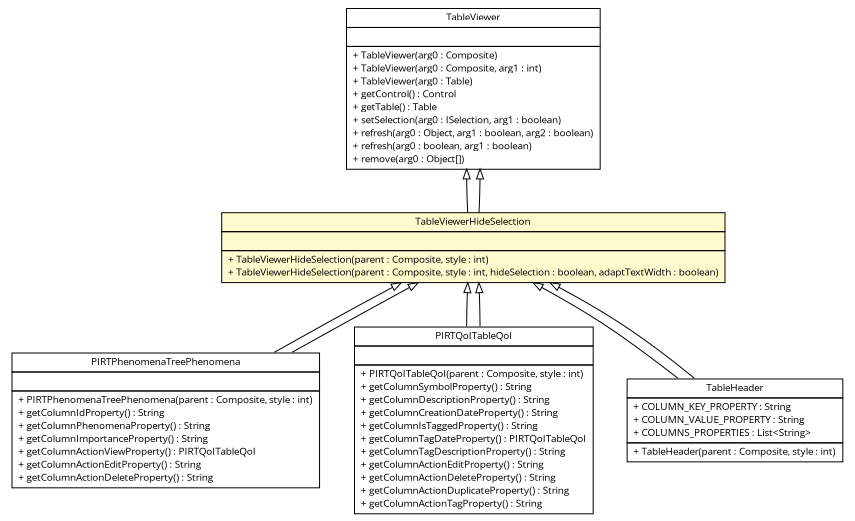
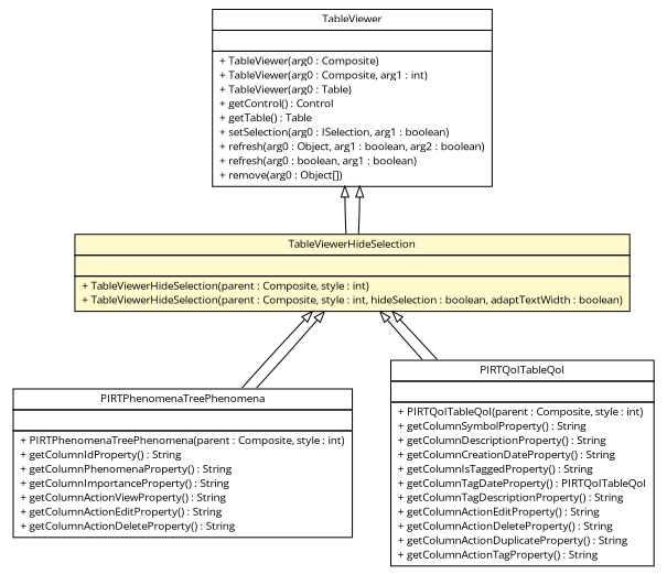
  digraph {
    fontname="Open Sans"
    nodesep=0.25
    ranksep=0.5
    node [fontcolor=black fontname="Open Sans" fontsize=10.0 shape=plaintext]
    edge [arrowtail=empty dir=back fontname="Open Sans" fontsize=10 headport=p labelfontname=arial labelfontsize=10 tailport=p]
-   n1 [label=<<table title="gov.sandia.cf.parts.viewer.PIRTPhenomenaTreePhenomena" border="0" cellborder="1" cellspacing="0" cellpadding="2" port="p" href="./PIRTPhenomenaTreePhenomena.html"> 		<tr><td><table border="0" cellspacing="0" cellpadding="1"> <tr><td align="center" balign="center"> PIRTPhenomenaTreePhenomena </td></tr> 		</table></td></tr> 		<tr><td><table border="0" cellspacing="0" cellpadding="1"> <tr><td align="left" balign="left">  </td></tr> 		</table></td></tr> 		<tr><td><table border="0" cellspacing="0" cellpadding="1"> <tr><td align="left" balign="left"> + PIRTPhenomenaTreePhenomena(parent : Composite, style : int) </td></tr> <tr><td align="left" balign="left"> + getColumnIdProperty() : String </td></tr> <tr><td align="left" balign="left"> + getColumnPhenomenaProperty() : String </td></tr> <tr><td align="left" balign="left"> + getColumnImportanceProperty() : String </td></tr> <tr><td align="left" balign="left"> + getColumnActionViewProperty() : PIRTQoITableQoI </td></tr> <tr><td align="left" balign="left"> + getColumnActionEditProperty() : String </td></tr> <tr><td align="left" balign="left"> + getColumnActionDeleteProperty() : String </td></tr> 		</table></td></tr> 		</table>>]
+   n1 [label=<<table title="gov.sandia.cf.parts.viewer.PIRTPhenomenaTreePhenomena" border="0" cellborder="1" cellspacing="0" cellpadding="2" port="p" href="./PIRTPhenomenaTreePhenomena.html"> 		<tr><td><table border="0" cellspacing="0" cellpadding="1"> <tr><td align="center" balign="center"> PIRTPhenomenaTreePhenomena </td></tr> 		</table></td></tr> 		<tr><td><table border="0" cellspacing="0" cellpadding="1"> <tr><td align="left" balign="left">  </td></tr> 		</table></td></tr> 		<tr><td><table border="0" cellspacing="0" cellpadding="1"> <tr><td align="left" balign="left"> + PIRTPhenomenaTreePhenomena(parent : Composite, style : int) </td></tr> <tr><td align="left" balign="left"> + getColumnIdProperty() : String </td></tr> <tr><td align="left" balign="left"> + getColumnPhenomenaProperty() : String </td></tr> <tr><td align="left" balign="left"> + getColumnImportanceProperty() : String </td></tr> <tr><td align="left" balign="left"> + getColumnActionViewProperty() : String </td></tr> <tr><td align="left" balign="left"> + getColumnActionEditProperty() : String </td></tr> <tr><td align="left" balign="left"> + getColumnActionDeleteProperty() : String </td></tr> 		</table></td></tr> 		</table>>]
    n2 [label=<<table title="gov.sandia.cf.parts.viewer.PIRTQoITableQoI" border="0" cellborder="1" cellspacing="0" cellpadding="2" port="p" href="./PIRTQoITableQoI.html"> 		<tr><td><table border="0" cellspacing="0" cellpadding="1"> <tr><td align="center" balign="center"> PIRTQoITableQoI </td></tr> 		</table></td></tr> 		<tr><td><table border="0" cellspacing="0" cellpadding="1"> <tr><td align="left" balign="left">  </td></tr> 		</table></td></tr> 		<tr><td><table border="0" cellspacing="0" cellpadding="1"> <tr><td align="left" balign="left"> + PIRTQoITableQoI(parent : Composite, style : int) </td></tr> <tr><td align="left" balign="left"> + getColumnSymbolProperty() : String </td></tr> <tr><td align="left" balign="left"> + getColumnDescriptionProperty() : String </td></tr> <tr><td align="left" balign="left"> + getColumnCreationDateProperty() : String </td></tr> <tr><td align="left" balign="left"> + getColumnIsTaggedProperty() : String </td></tr> <tr><td align="left" balign="left"> + getColumnTagDateProperty() : PIRTQoITableQoI </td></tr> <tr><td align="left" balign="left"> + getColumnTagDescriptionProperty() : String </td></tr> <tr><td align="left" balign="left"> + getColumnActionEditProperty() : String </td></tr> <tr><td align="left" balign="left"> + getColumnActionDeleteProperty() : String </td></tr> <tr><td align="left" balign="left"> + getColumnActionDuplicateProperty() : String </td></tr> <tr><td align="left" balign="left"> + getColumnActionTagProperty() : String </td></tr> 		</table></td></tr> 		</table>>]
-   n3 [label=<<table title="gov.sandia.cf.parts.viewer.TableHeader" border="0" cellborder="1" cellspacing="0" cellpadding="2" port="p" href="./TableHeader.html"> 		<tr><td><table border="0" cellspacing="0" cellpadding="1"> <tr><td align="center" balign="center"> TableHeader </td></tr> 		</table></td></tr> 		<tr><td><table border="0" cellspacing="0" cellpadding="1"> <tr><td align="left" balign="left"> + COLUMN_KEY_PROPERTY : String </td></tr> <tr><td align="left" balign="left"> + COLUMN_VALUE_PROPERTY : String </td></tr> <tr><td align="left" balign="left"> + COLUMNS_PROPERTIES : List&lt;String&gt; </td></tr> 		</table></td></tr> 		<tr><td><table border="0" cellspacing="0" cellpadding="1"> <tr><td align="left" balign="left"> + TableHeader(parent : Composite, style : int) </td></tr> 		</table></td></tr> 		</table>>]
    n4 [label=<<table title="gov.sandia.cf.parts.viewer.TableViewerHideSelection" border="0" cellborder="1" cellspacing="0" cellpadding="2" port="p" bgcolor="lemonChiffon" href="./TableViewerHideSelection.html"> 		<tr><td><table border="0" cellspacing="0" cellpadding="1"> <tr><td align="center" balign="center"> TableViewerHideSelection </td></tr> 		</table></td></tr> 		<tr><td><table border="0" cellspacing="0" cellpadding="1"> <tr><td align="left" balign="left">  </td></tr> 		</table></td></tr> 		<tr><td><table border="0" cellspacing="0" cellpadding="1"> <tr><td align="left" balign="left"> + TableViewerHideSelection(parent : Composite, style : int) </td></tr> <tr><td align="left" balign="left"> + TableViewerHideSelection(parent : Composite, style : int, hideSelection : boolean, adaptTextWidth : boolean) </td></tr> 		</table></td></tr> 		</table>>]
    n5 [label=<<table title="org.eclipse.jface.viewers.TableViewer" border="0" cellborder="1" cellspacing="0" cellpadding="2" port="p" href="http://java.sun.com/j2se/1.4.2/docs/api/org/eclipse/jface/viewers/TableViewer.html"> 		<tr><td><table border="0" cellspacing="0" cellpadding="1"> <tr><td align="center" balign="center"> TableViewer </td></tr> 		</table></td></tr> 		<tr><td><table border="0" cellspacing="0" cellpadding="1"> <tr><td align="left" balign="left">  </td></tr> 		</table></td></tr> 		<tr><td><table border="0" cellspacing="0" cellpadding="1"> <tr><td align="left" balign="left"> + TableViewer(arg0 : Composite) </td></tr> <tr><td align="left" balign="left"> + TableViewer(arg0 : Composite, arg1 : int) </td></tr> <tr><td align="left" balign="left"> + TableViewer(arg0 : Table) </td></tr> <tr><td align="left" balign="left"> + getControl() : Control </td></tr> <tr><td align="left" balign="left"> + getTable() : Table </td></tr> <tr><td align="left" balign="left"> + setSelection(arg0 : ISelection, arg1 : boolean) </td></tr> <tr><td align="left" balign="left"> + refresh(arg0 : Object, arg1 : boolean, arg2 : boolean) </td></tr> <tr><td align="left" balign="left"> + refresh(arg0 : boolean, arg1 : boolean) </td></tr> <tr><td align="left" balign="left"> + remove(arg0 : Object[]) </td></tr> 		</table></td></tr> 		</table>>]
    n4 -> n1
    n4 -> n1
    n4 -> n2
    n4 -> n2
-   n4 -> n3
-   n4 -> n3
    n5 -> n4
    n5 -> n4
  }
